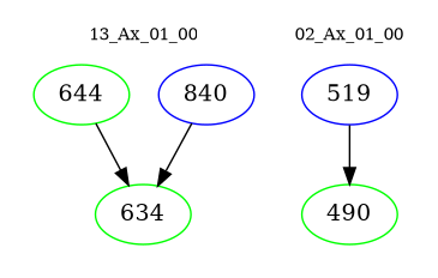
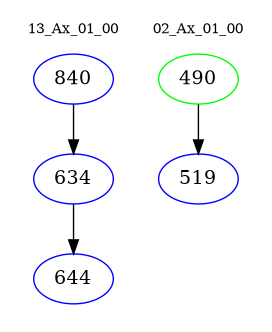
  digraph {
    node [color=blue]
    edge [color=black]
    n1 [label=840]
-   n2 [color=green label=634]
-   n3 [color=green label=644]
+   n2 [label=634]
+   n3 [label=644]
    n4 [color=green label=490]
    n5 [label=519]
    subgraph cluster_1 {
      color=white
      fontsize=10
      label="13_Ax_01_00"
      n1
      n2
      n3
    }
    subgraph cluster_2 {
      color=white
      fontsize=10
      label="02_Ax_01_00"
      n4
      n5
    }
    n1 -> n2
-   n3 -> n2
-   n5 -> n4
+   n2 -> n3
+   n4 -> n5
  }
